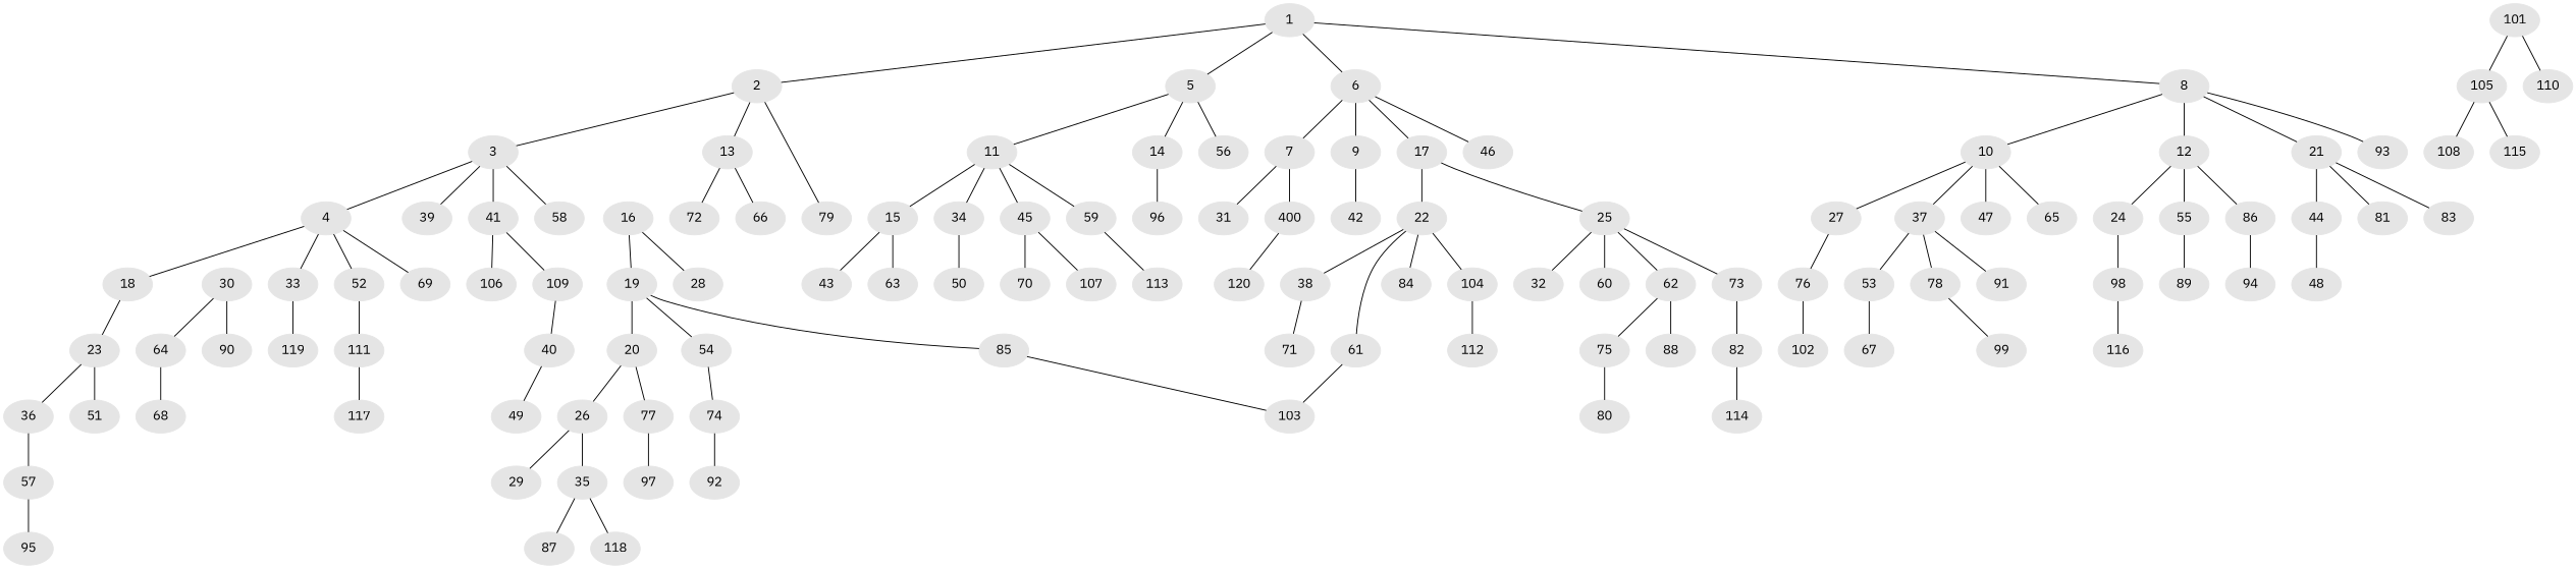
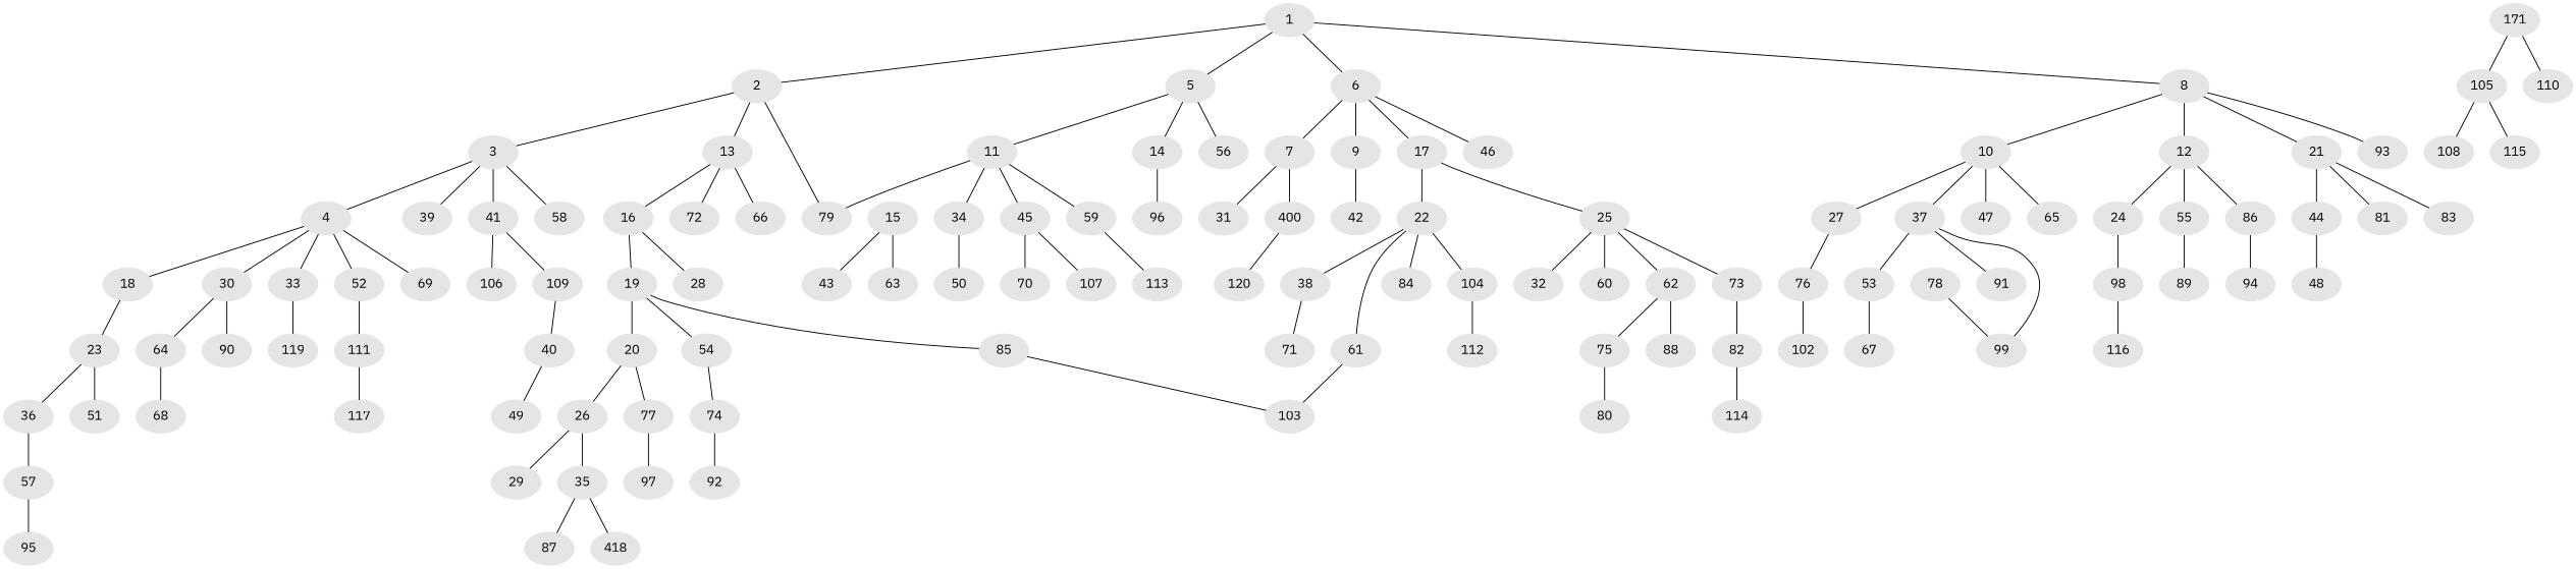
  graph {
    fontname="IBM Plex Sans"
    node [color=gray90 fontname="IBM Plex Sans" style=filled]
    edge [fontname="IBM Plex Sans"]
    1
    2
    5
    6
    8
    3
    13
    79
    11
    14
    56
    7
    9
    17
    46
    10
    12
    21
    93
    4
    39
    41
    58
    16
    72
    66
    18
    30
    33
    52
    69
    106
    109
    23
    64
    90
    119
    111
    15
    34
    45
    59
    96
    31
    n45 [label=400]
    42
    22
    25
    120
    27
    37
    47
    65
    24
    55
    86
    44
    81
    83
    76
    53
    78
    91
    43
    63
    50
    70
    107
    113
    98
    89
    94
    19
    28
    20
    54
    85
    38
    61
    84
    104
    32
    60
    62
    73
    36
    51
    26
    77
    40
    49
    74
    103
    29
    35
    97
    48
    71
    112
    57
    116
    75
    88
    82
    87
-   118
-   101
+   118 [label=418]
+   101 [label=171]
    105
    110
    102
    68
    95
    67
    99
    117
    92
    80
    114
    108
    115
    1 -- 2
    1 -- 5
    1 -- 6
    1 -- 8
    2 -- 3
    2 -- 13
    2 -- 79
    5 -- 11
    5 -- 14
    5 -- 56
    6 -- 7
    6 -- 9
    6 -- 17
    6 -- 46
    8 -- 10
    8 -- 12
    8 -- 21
    8 -- 93
    3 -- 4
    3 -- 39
    3 -- 41
    3 -- 58
+   13 -- 16
    13 -- 72
    13 -- 66
-   11 -- 15
+   11 -- 79
    11 -- 34
    11 -- 45
    11 -- 59
    14 -- 96
    7 -- 31
    7 -- n45
    9 -- 42
    17 -- 22
    17 -- 25
    10 -- 27
    10 -- 37
    10 -- 47
    10 -- 65
    12 -- 24
    12 -- 55
    12 -- 86
    21 -- 44
    21 -- 81
    21 -- 83
    4 -- 18
+   4 -- 30
    4 -- 33
    4 -- 52
    4 -- 69
    41 -- 106
    41 -- 109
    16 -- 19
    16 -- 28
    18 -- 23
    30 -- 64
    30 -- 90
    33 -- 119
    52 -- 111
    109 -- 40
    23 -- 36
    23 -- 51
    64 -- 68
    111 -- 117
    15 -- 43
    15 -- 63
    34 -- 50
    45 -- 70
    45 -- 107
    59 -- 113
    n45 -- 120
    22 -- 38
    22 -- 61
    22 -- 84
    22 -- 104
    25 -- 32
    25 -- 60
    25 -- 62
    25 -- 73
    27 -- 76
    37 -- 53
-   37 -- 78
+   37 -- 99
    37 -- 91
    24 -- 98
    55 -- 89
    86 -- 94
    44 -- 48
    76 -- 102
    53 -- 67
    78 -- 99
    98 -- 116
    19 -- 20
    19 -- 54
    19 -- 85
    20 -- 26
    20 -- 77
    54 -- 74
    85 -- 103
    38 -- 71
    61 -- 103
    104 -- 112
    62 -- 75
    62 -- 88
    73 -- 82
    36 -- 57
    26 -- 29
    26 -- 35
    77 -- 97
    40 -- 49
    74 -- 92
    35 -- 87
    35 -- 118
    57 -- 95
    75 -- 80
    82 -- 114
    101 -- 105
    101 -- 110
    105 -- 108
    105 -- 115
  }
